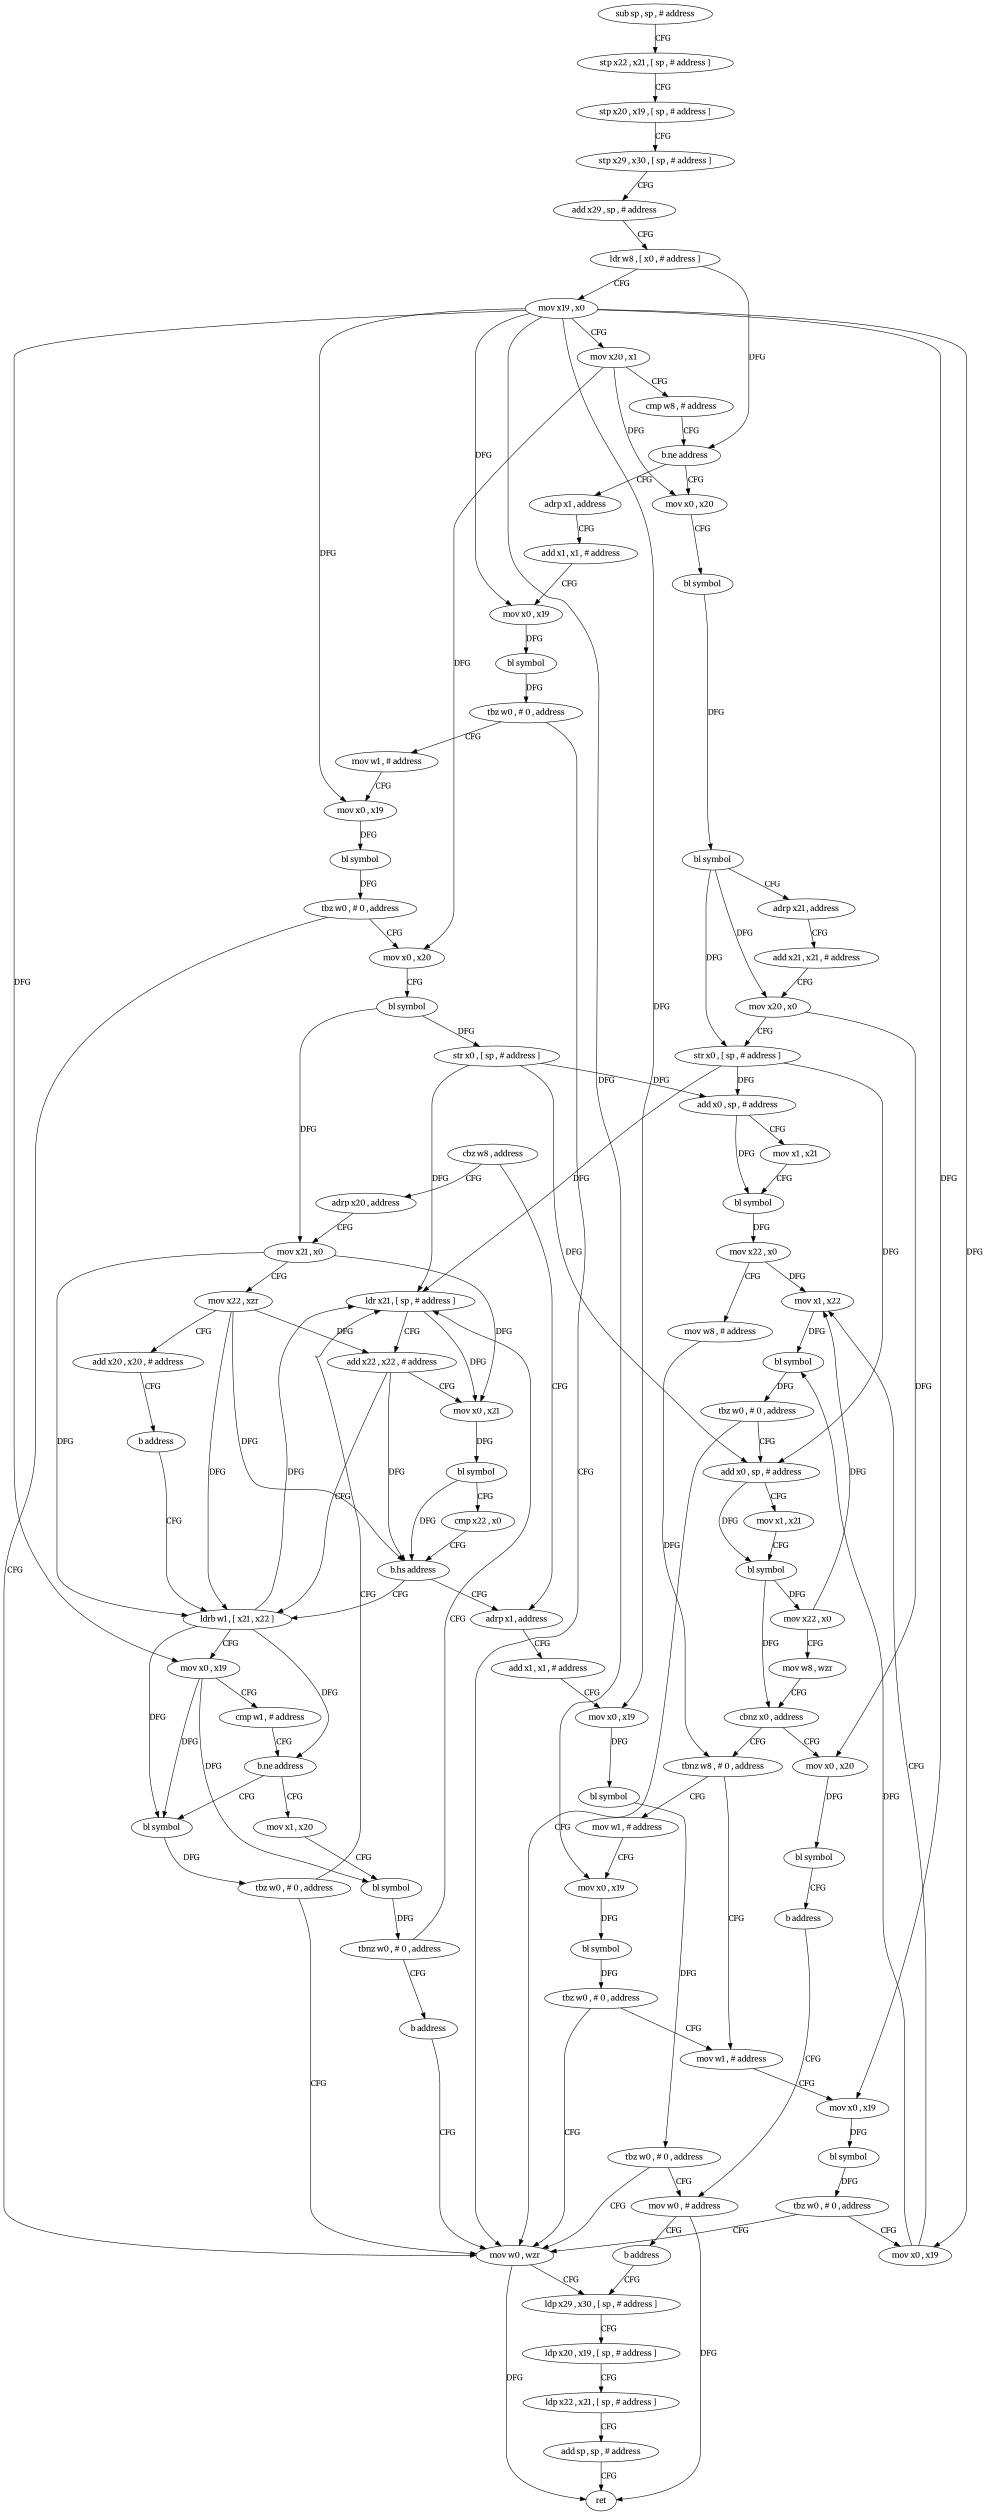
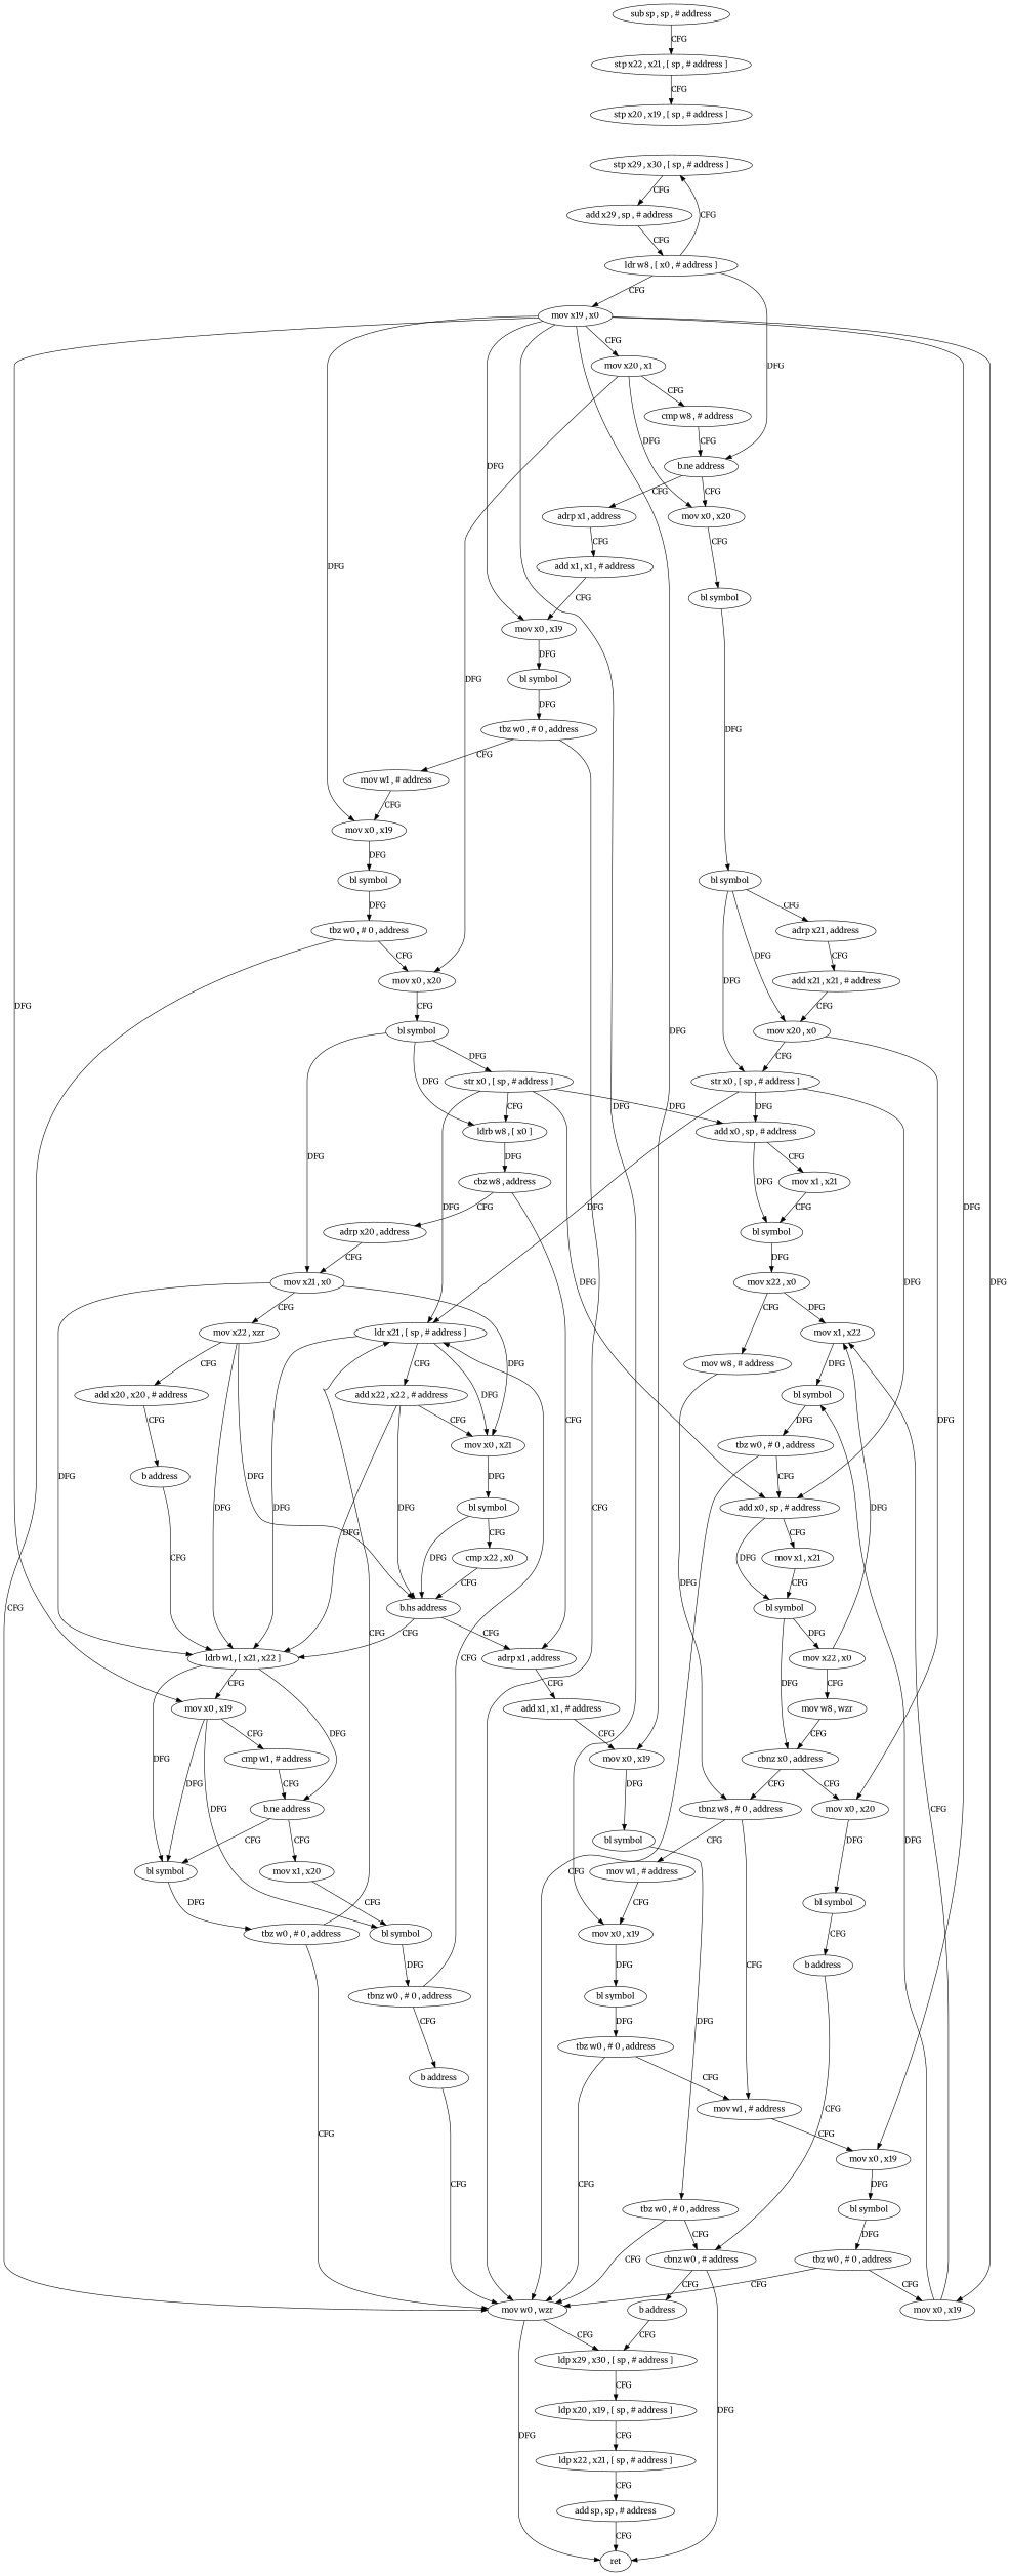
  digraph {
    fontname=Merriweather
    node [fontname=Merriweather]
    edge [fontname=Merriweather]
    n1 [label="sub sp , sp , # address"]
    n2 [label="stp x22 , x21 , [ sp , # address ]"]
    n3 [label="stp x20 , x19 , [ sp , # address ]"]
    n4 [label="stp x29 , x30 , [ sp , # address ]"]
    n5 [label="add x29 , sp , # address"]
    n6 [label="ldr w8 , [ x0 , # address ]"]
    n7 [label="mov x19 , x0"]
    n8 [label="b.ne address"]
    n9 [label="mov x20 , x1"]
    n10 [label="mov x0 , x19"]
    n11 [label="mov x0 , x19"]
    n12 [label="mov x0 , x19"]
    n13 [label="mov x0 , x19"]
    n14 [label="mov x0 , x19"]
    n15 [label="mov x0 , x19"]
    n16 [label="mov x0 , x19"]
    n17 [label="mov x0 , x20"]
    n18 [label="adrp x1 , address"]
    n19 [label="cmp w8 , # address"]
    n20 [label="mov x0 , x20"]
    n21 [label="bl symbol"]
    n22 [label="bl symbol"]
    n23 [label="mov x1 , x22"]
    n24 [label="bl symbol"]
    n25 [label="bl symbol"]
    n26 [label="bl symbol"]
    n27 [label="bl symbol"]
    n28 [label="bl symbol"]
    n29 [label="cmp w1 , # address"]
    n30 [label="bl symbol"]
    n31 [label="bl symbol"]
    n32 [label="bl symbol"]
    n33 [label="add x1 , x1 , # address"]
    n34 [label="bl symbol"]
    n35 [label="adrp x21 , address"]
    n36 [label="mov x20 , x0"]
    n37 [label="str x0 , [ sp , # address ]"]
    n38 [label="add x21 , x21 , # address"]
    n39 [label="mov x0 , x20"]
    n40 [label="add x0 , sp , # address"]
    n41 [label="add x0 , sp , # address"]
    n42 [label="ldr x21 , [ sp , # address ]"]
    n43 [label="bl symbol"]
    n44 [label="mov x1 , x21"]
    n45 [label="bl symbol"]
    n46 [label="mov x1 , x21"]
    n47 [label="bl symbol"]
    n48 [label="ldrb w1 , [ x21 , x22 ]"]
    n49 [label="mov x0 , x21"]
    n50 [label="add x22 , x22 , # address"]
    n51 [label="mov x22 , x0"]
    n52 [label="mov w8 , # address"]
    n53 [label="tbnz w8 , # 0 , address"]
    n54 [label="mov w1 , # address"]
    n55 [label="mov w1 , # address"]
    n56 [label="tbz w0 , # 0 , address"]
    n57 [label="mov w0 , wzr"]
    n58 [label="mov w1 , # address"]
    n59 [label="ldp x29 , x30 , [ sp , # address ]"]
    n60 [label=ret]
    n61 [label="ldp x20 , x19 , [ sp , # address ]"]
    n62 [label="tbz w0 , # 0 , address"]
    n63 [label="tbz w0 , # 0 , address"]
    n64 [label="tbz w0 , # 0 , address"]
    n65 [label="ldp x22 , x21 , [ sp , # address ]"]
    n66 [label="tbz w0 , # 0 , address"]
    n67 [label="str x0 , [ sp , # address ]"]
+   n68 [label="ldrb w8 , [ x0 ]"]
    n69 [label="mov x21 , x0"]
    n70 [label="mov x22 , x0"]
    n71 [label="cbnz x0 , address"]
    n72 [label="cbz w8 , address"]
    n73 [label="mov x22 , xzr"]
    n74 [label="adrp x1 , address"]
    n75 [label="adrp x20 , address"]
    n76 [label="add x1 , x1 , # address"]
    n77 [label="mov w8 , wzr"]
    n78 [label="b address"]
    n79 [label="tbz w0 , # 0 , address"]
-   n80 [label="mov w0 , # address"]
+   n80 [label="cbnz w0 , # address"]
    n81 [label="b address"]
    n82 [label="add x20 , x20 , # address"]
    n83 [label="b.hs address"]
    n84 [label="b.ne address"]
    n85 [label="bl symbol"]
    n86 [label="b address"]
    n87 [label="mov x1 , x20"]
    n88 [label="tbz w0 , # 0 , address"]
    n89 [label="tbnz w0 , # 0 , address"]
    n90 [label="add sp , sp , # address"]
    n91 [label="b address"]
    n92 [label="cmp x22 , x0"]
    n1 -> n2 [label=CFG]
    n2 -> n3 [label=CFG]
-   n3 -> n4 [label=CFG]
+   n6 -> n4 [label=CFG]
    n4 -> n5 [label=CFG]
    n5 -> n6 [label=CFG]
    n6 -> n7 [label=CFG]
    n6 -> n8 [label=DFG]
    n7 -> n9 [label=CFG]
    n7 -> n10 [label=DFG]
    n7 -> n11 [label=DFG]
    n7 -> n12 [label=DFG]
    n7 -> n13 [label=DFG]
    n7 -> n14 [label=DFG]
    n7 -> n15 [label=DFG]
    n7 -> n16 [label=DFG]
    n8 -> n17 [label=CFG]
    n8 -> n18 [label=CFG]
    n9 -> n17 [label=DFG]
    n9 -> n19 [label=CFG]
    n9 -> n20 [label=DFG]
    n10 -> n21 [label=DFG]
    n11 -> n22 [label=DFG]
    n12 -> n23 [label=CFG]
    n12 -> n24 [label=DFG]
    n13 -> n25 [label=DFG]
    n14 -> n26 [label=DFG]
    n15 -> n27 [label=DFG]
    n16 -> n28 [label=DFG]
    n16 -> n29 [label=CFG]
    n16 -> n30 [label=DFG]
    n17 -> n31 [label=CFG]
    n18 -> n33 [label=CFG]
    n19 -> n8 [label=CFG]
    n20 -> n32 [label=CFG]
    n21 -> n56 [label=DFG]
    n22 -> n62 [label=DFG]
    n23 -> n24 [label=DFG]
    n24 -> n63 [label=DFG]
    n25 -> n64 [label=DFG]
    n26 -> n66 [label=DFG]
    n27 -> n79 [label=DFG]
    n28 -> n88 [label=DFG]
    n29 -> n84 [label=CFG]
    n30 -> n89 [label=DFG]
    n31 -> n34 [label=DFG]
    n32 -> n67 [label=DFG]
+   n32 -> n68 [label=DFG]
    n32 -> n69 [label=DFG]
    n33 -> n10 [label=CFG]
    n34 -> n35 [label=CFG]
    n34 -> n36 [label=DFG]
    n34 -> n37 [label=DFG]
    n35 -> n38 [label=CFG]
    n36 -> n37 [label=CFG]
    n36 -> n39 [label=DFG]
    n37 -> n40 [label=DFG]
    n37 -> n41 [label=DFG]
    n37 -> n42 [label=DFG]
    n38 -> n36 [label=CFG]
    n39 -> n43 [label=DFG]
    n40 -> n44 [label=CFG]
    n40 -> n45 [label=DFG]
    n41 -> n46 [label=CFG]
    n41 -> n47 [label=DFG]
-   n48 -> n42 [label=DFG]
+   n42 -> n48 [label=DFG]
    n42 -> n49 [label=DFG]
    n42 -> n50 [label=CFG]
    n43 -> n78 [label=CFG]
    n44 -> n45 [label=CFG]
    n45 -> n51 [label=DFG]
    n46 -> n47 [label=CFG]
    n47 -> n70 [label=DFG]
    n47 -> n71 [label=DFG]
    n48 -> n16 [label=CFG]
    n48 -> n28 [label=DFG]
    n48 -> n84 [label=DFG]
    n49 -> n85 [label=DFG]
-   n50 -> n48 [label=CFG]
+   n50 -> n48 [label=DFG]
    n50 -> n49 [label=CFG]
    n50 -> n83 [label=DFG]
    n51 -> n23 [label=DFG]
    n51 -> n52 [label=CFG]
    n52 -> n53 [label=DFG]
    n53 -> n54 [label=CFG]
    n53 -> n55 [label=CFG]
    n54 -> n11 [label=CFG]
    n55 -> n13 [label=CFG]
    n56 -> n57 [label=CFG]
    n56 -> n58 [label=CFG]
    n57 -> n59 [label=CFG]
    n57 -> n60 [label=DFG]
    n58 -> n14 [label=CFG]
    n59 -> n61 [label=CFG]
    n61 -> n65 [label=CFG]
    n62 -> n12 [label=CFG]
    n62 -> n57 [label=CFG]
    n63 -> n41 [label=CFG]
    n63 -> n57 [label=CFG]
    n64 -> n54 [label=CFG]
    n64 -> n57 [label=CFG]
    n65 -> n90 [label=CFG]
    n66 -> n20 [label=CFG]
    n66 -> n57 [label=CFG]
    n67 -> n40 [label=DFG]
    n67 -> n41 [label=DFG]
    n67 -> n42 [label=DFG]
+   n67 -> n68 [label=CFG]
+   n68 -> n72 [label=DFG]
    n69 -> n48 [label=DFG]
    n69 -> n49 [label=DFG]
    n69 -> n73 [label=CFG]
    n70 -> n23 [label=DFG]
    n70 -> n77 [label=CFG]
    n71 -> n39 [label=CFG]
    n71 -> n53 [label=CFG]
    n72 -> n74 [label=CFG]
    n72 -> n75 [label=CFG]
    n73 -> n48 [label=DFG]
-   n73 -> n50 [label=DFG]
    n73 -> n82 [label=CFG]
    n73 -> n83 [label=DFG]
    n74 -> n76 [label=CFG]
    n75 -> n69 [label=CFG]
    n76 -> n15 [label=CFG]
    n77 -> n71 [label=CFG]
    n78 -> n80 [label=CFG]
    n79 -> n57 [label=CFG]
    n79 -> n80 [label=CFG]
    n80 -> n60 [label=DFG]
    n80 -> n81 [label=CFG]
    n81 -> n59 [label=CFG]
    n82 -> n86 [label=CFG]
    n83 -> n48 [label=CFG]
    n83 -> n74 [label=CFG]
    n84 -> n28 [label=CFG]
    n84 -> n87 [label=CFG]
    n85 -> n83 [label=DFG]
    n85 -> n92 [label=CFG]
    n86 -> n48 [label=CFG]
    n87 -> n30 [label=CFG]
    n88 -> n42 [label=CFG]
    n88 -> n57 [label=CFG]
    n89 -> n42 [label=CFG]
    n89 -> n91 [label=CFG]
    n90 -> n60 [label=CFG]
    n91 -> n57 [label=CFG]
    n92 -> n83 [label=CFG]
  }
